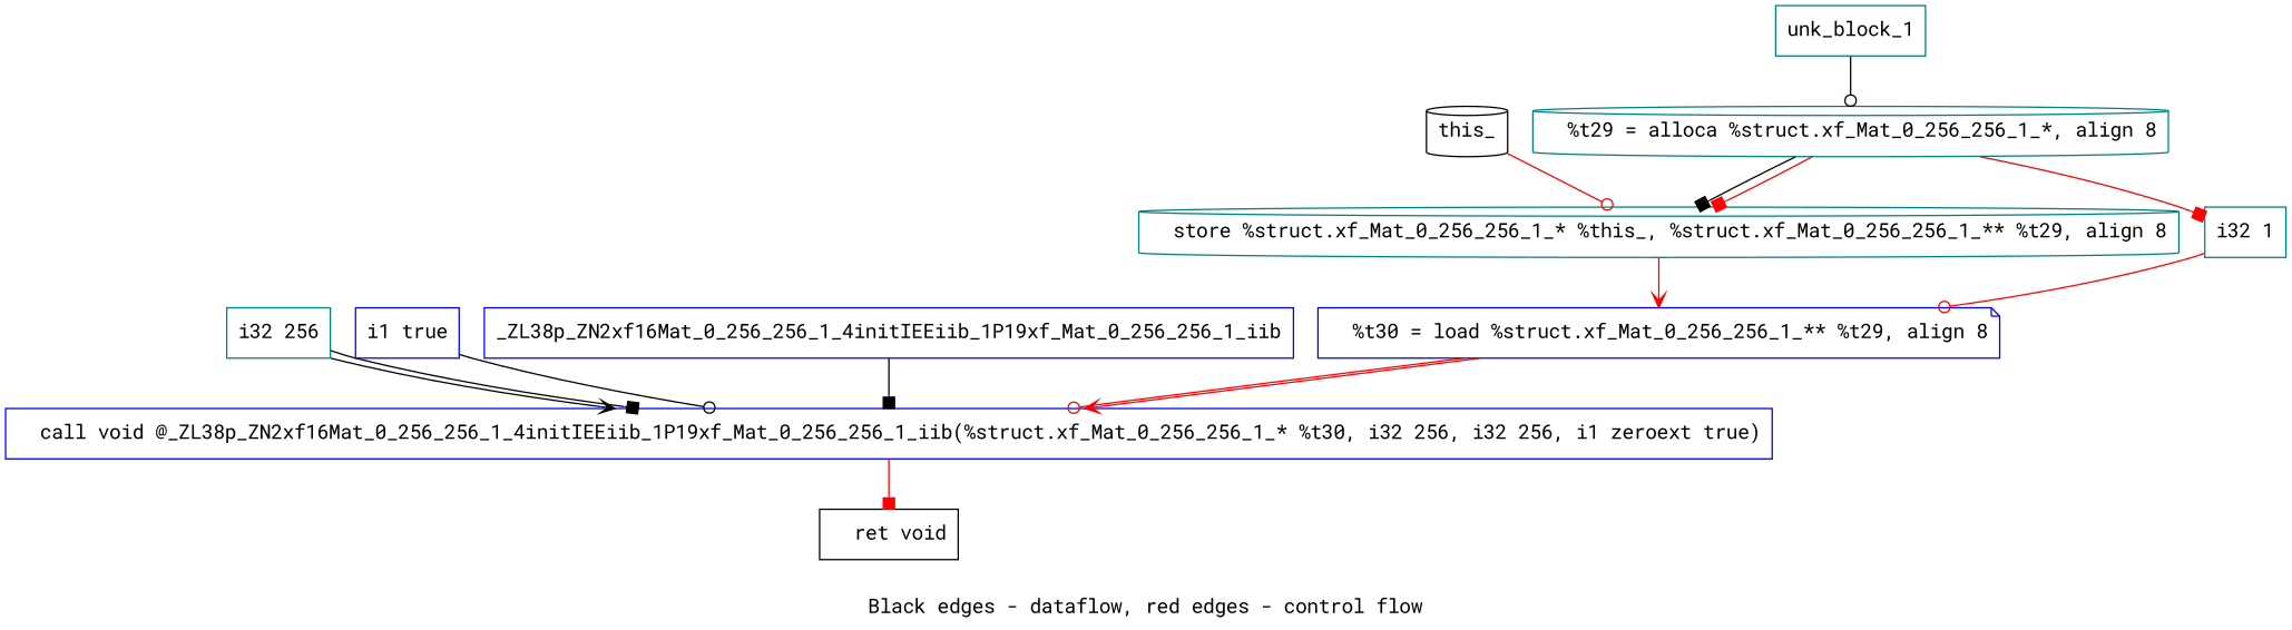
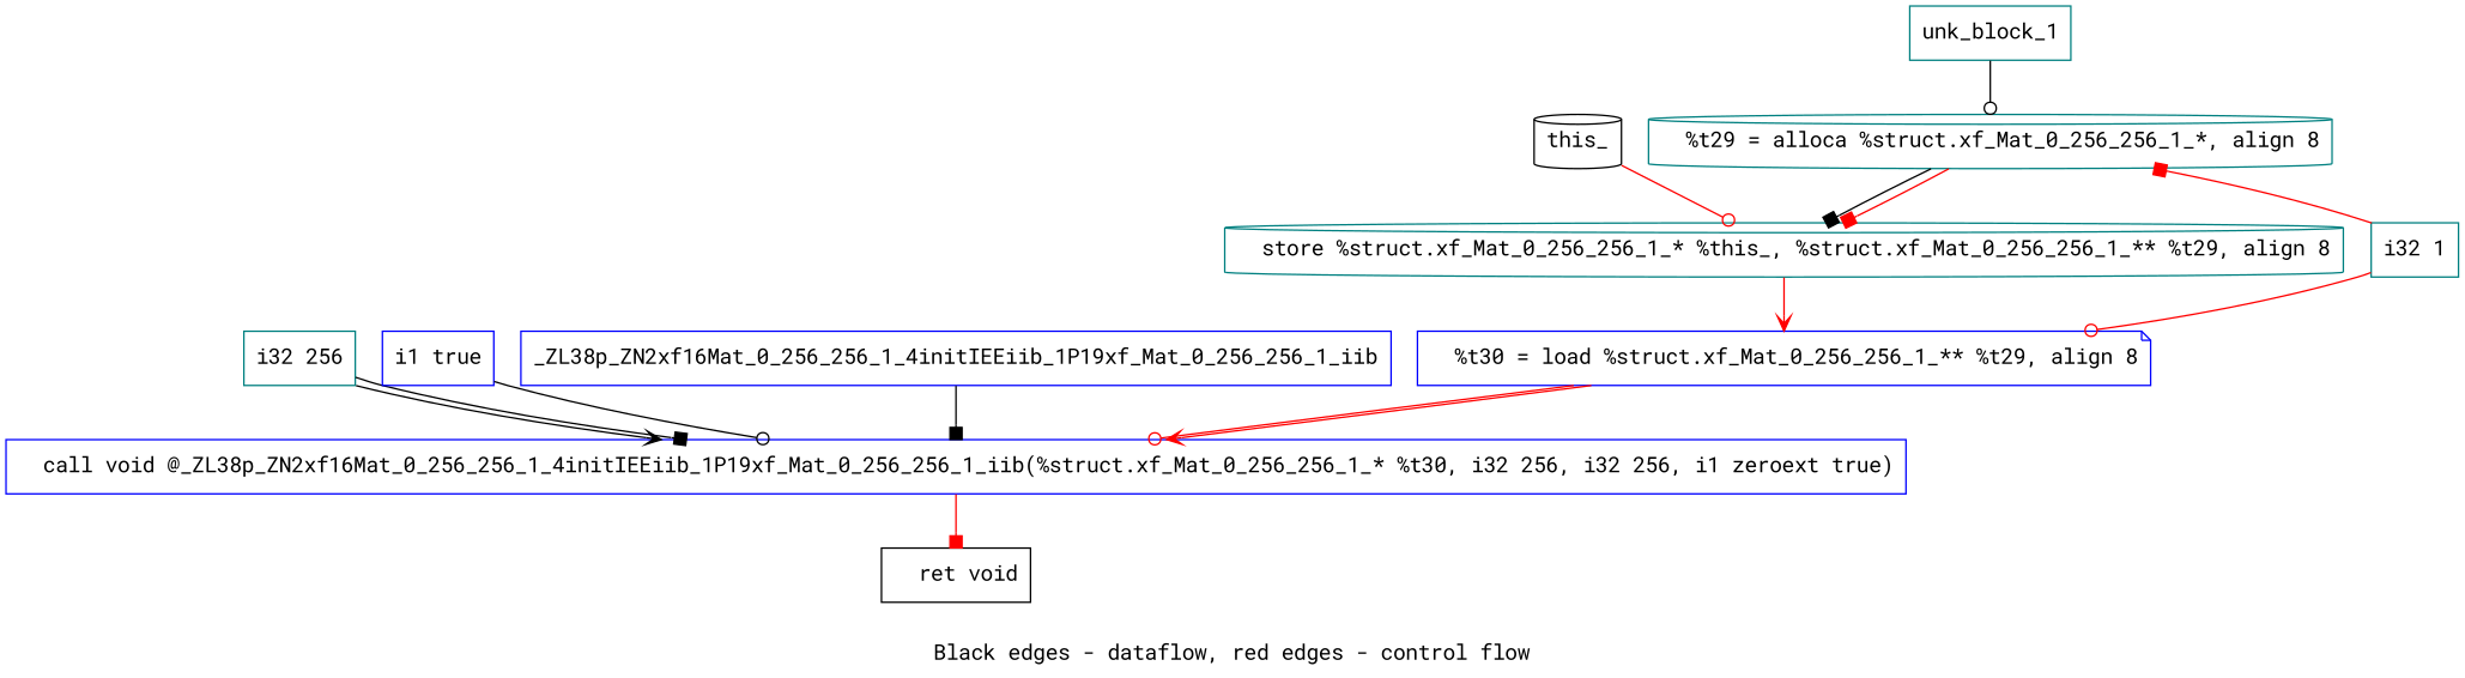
  digraph {
    compound=true
    fontname="Roboto Mono"
    label="Black edges - dataflow, red edges - control flow"
    node [color=teal fontname="Roboto Mono" shape=box]
    edge [arrowhead=box color=red fontname="Roboto Mono"]
    n1 [label="  %t29 = alloca %struct.xf_Mat_0_256_256_1_*, align 8" shape=cylinder]
    n2 [label="  store %struct.xf_Mat_0_256_256_1_* %this_, %struct.xf_Mat_0_256_256_1_** %t29, align 8" shape=cylinder]
    n3 [color=blue label="  %t30 = load %struct.xf_Mat_0_256_256_1_** %t29, align 8" shape=note]
    n4 [color=blue label="  call void @_ZL38p_ZN2xf16Mat_0_256_256_1_4initIEEiib_1P19xf_Mat_0_256_256_1_iib(%struct.xf_Mat_0_256_256_1_* %t30, i32 256, i32 256, i1 zeroext true)"]
    n5 [color=black label="  ret void"]
    unk_block_1
    "i32 1"
    this_ [color=black shape=cylinder]
    "i32 256"
    "i1 true" [color=blue]
    _ZL38p_ZN2xf16Mat_0_256_256_1_4initIEEiib_1P19xf_Mat_0_256_256_1_iib [color=blue]
    n1 -> n2 [color=black weight=2]
    n1 -> n2
    n2 -> n3 [arrowhead=vee weight=2]
    n3 -> n4 [arrowhead=odot weight=2]
    n3 -> n4 [arrowhead=vee]
    n4 -> n5 [weight=2]
    unk_block_1 -> n1 [arrowhead=odot color=black]
-   n1 -> "i32 1"
+   "i32 1" -> n1
    "i32 1" -> n3 [arrowhead=odot]
    this_ -> n2 [arrowhead=odot]
    "i32 256" -> n4 [arrowhead=vee color=black]
    "i32 256" -> n4 [color=black]
    "i1 true" -> n4 [arrowhead=odot color=black]
    _ZL38p_ZN2xf16Mat_0_256_256_1_4initIEEiib_1P19xf_Mat_0_256_256_1_iib -> n4 [color=black]
  }
